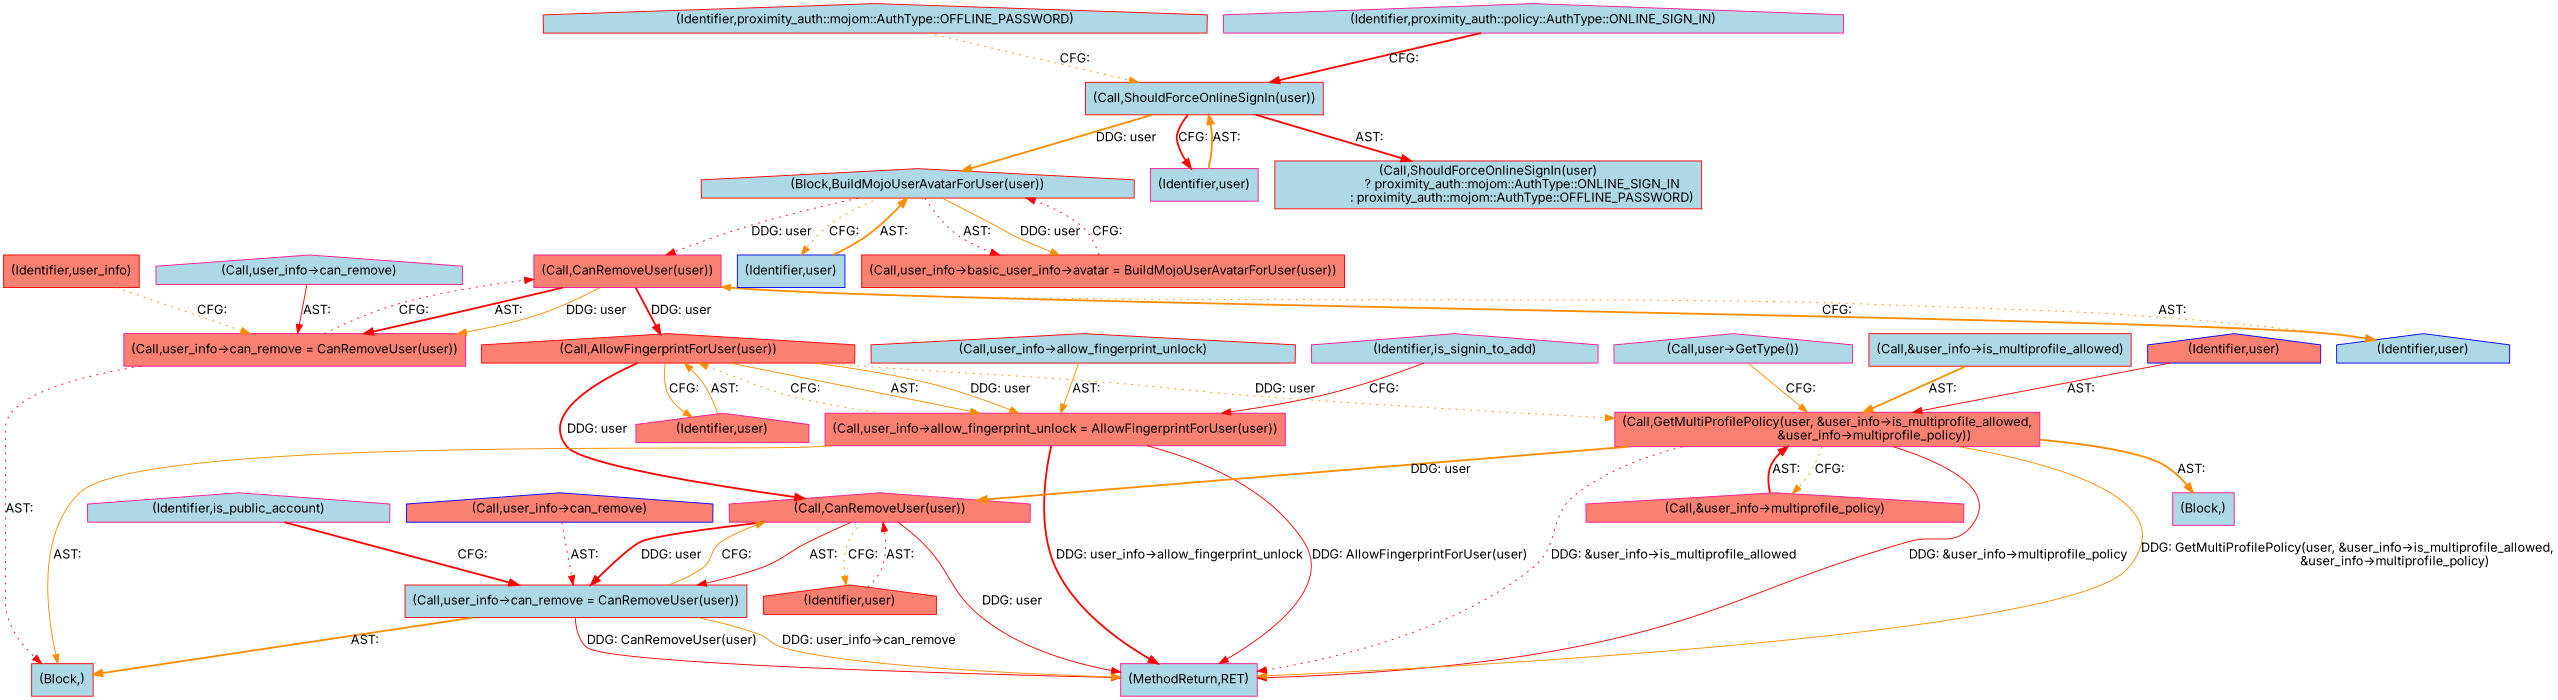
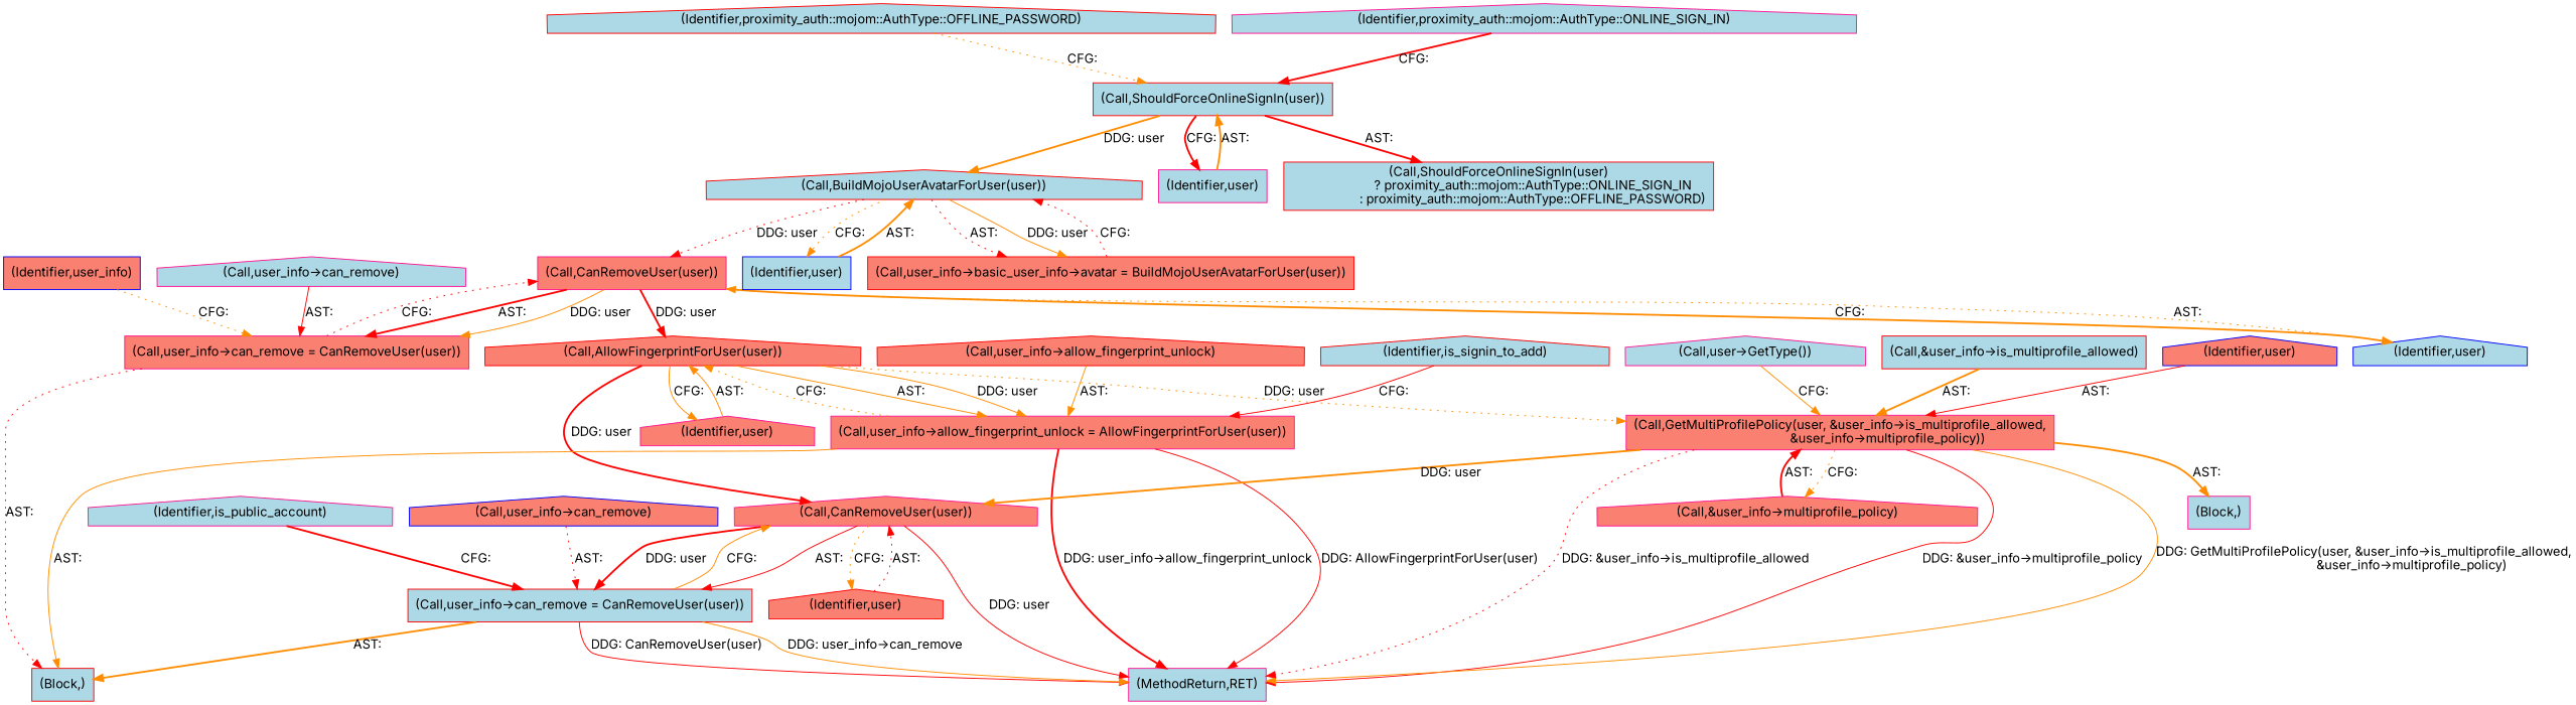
  digraph {
    fontname=Inter
    node [color=deeppink fillcolor=lightblue fontname=Inter shape=house style=filled]
    edge [color=darkorange fontname=Inter style=solid]
    n1 [fillcolor=salmon label="(Call,CanRemoveUser(user))" shape=box]
    n2 [fillcolor=salmon label="(Call,user_info->can_remove = CanRemoveUser(user))" shape=box]
    n3 [color=red fillcolor=salmon label="(Call,AllowFingerprintForUser(user))"]
    n4 [color=blue label="(Identifier,user)"]
    n5 [color=red label="(Block,)" shape=box]
    n6 [fillcolor=salmon label="(Call,user_info->allow_fingerprint_unlock = AllowFingerprintForUser(user))" shape=box]
    n7 [fillcolor=salmon label="(Call,GetMultiProfilePolicy(user, &user_info->is_multiprofile_allowed,\n                            &user_info->multiprofile_policy))" shape=box]
    n8 [fillcolor=salmon label="(Call,CanRemoveUser(user))"]
    n9 [fillcolor=salmon label="(Identifier,user)"]
-   n10 [color=red label="(Block,BuildMojoUserAvatarForUser(user))"]
+   n10 [color=red label="(Call,BuildMojoUserAvatarForUser(user))"]
    n11 [color=blue label="(Identifier,user)" shape=box]
    n12 [color=red fillcolor=salmon label="(Call,user_info->basic_user_info->avatar = BuildMojoUserAvatarForUser(user))" shape=box]
    n13 [color=red label="(Call,ShouldForceOnlineSignIn(user))" shape=box]
    n14 [label="(Identifier,user)" shape=box]
    n15 [color=red label="(Call,ShouldForceOnlineSignIn(user)\n                    ? proximity_auth::mojom::AuthType::ONLINE_SIGN_IN\n                    : proximity_auth::mojom::AuthType::OFFLINE_PASSWORD)" shape=box]
    n16 [label="(MethodReturn,RET)" shape=box]
    n17 [label="(Block,)" shape=box]
    n18 [fillcolor=salmon label="(Call,&user_info->multiprofile_policy)"]
    n19 [color=red label="(Call,user_info->can_remove = CanRemoveUser(user))" shape=box]
    n20 [color=red fillcolor=salmon label="(Identifier,user)"]
-   n21 [color=red fillcolor=salmon label="(Identifier,user_info)" shape=box]
+   n21 [color=blue fillcolor=salmon label="(Identifier,user_info)" shape=box]
    n22 [label="(Identifier,is_public_account)"]
-   n23 [color=red label="(Call,user_info->allow_fingerprint_unlock)"]
+   n23 [color=red fillcolor=salmon label="(Call,user_info->allow_fingerprint_unlock)"]
    n24 [label="(Call,user->GetType())"]
    n25 [label="(Call,user_info->can_remove)"]
    n26 [color=red label="(Identifier,proximity_auth::mojom::AuthType::OFFLINE_PASSWORD)"]
    n27 [color=red label="(Call,&user_info->is_multiprofile_allowed)" shape=box]
-   n28 [label="(Identifier,is_signin_to_add)"]
+   n28 [color=red label="(Identifier,is_signin_to_add)"]
    n29 [color=blue fillcolor=salmon label="(Call,user_info->can_remove)"]
    n30 [color=blue fillcolor=salmon label="(Identifier,user)"]
-   n31 [label="(Identifier,proximity_auth::policy::AuthType::ONLINE_SIGN_IN)"]
+   n31 [label="(Identifier,proximity_auth::mojom::AuthType::ONLINE_SIGN_IN)"]
    n1 -> n2 [color=red label="AST: " style=bold]
    n1 -> n2 [label="DDG: user"]
    n1 -> n3 [color=red label="DDG: user" style=bold]
    n1 -> n4 [label="CFG: " style=bold]
    n2 -> n1 [color=red label="CFG: " style=dotted]
    n2 -> n5 [color=red label="AST: " style=dotted]
    n3 -> n6 [label="AST: "]
    n3 -> n6 [label="DDG: user"]
    n3 -> n7 [label="DDG: user" style=dotted]
    n3 -> n8 [color=red label="DDG: user" style=bold]
    n3 -> n9 [label="CFG: "]
    n4 -> n1 [label="AST: " style=dotted]
    n6 -> n3 [label="CFG: " style=dotted]
    n6 -> n5 [label="AST: "]
    n6 -> n16 [color=red label="DDG: user_info->allow_fingerprint_unlock" style=bold]
    n6 -> n16 [color=red label="DDG: AllowFingerprintForUser(user)"]
    n7 -> n8 [label="DDG: user" style=bold]
    n7 -> n16 [color=red label="DDG: &user_info->multiprofile_policy"]
    n7 -> n16 [label="DDG: GetMultiProfilePolicy(user, &user_info->is_multiprofile_allowed,\n                            &user_info->multiprofile_policy)"]
    n7 -> n16 [color=red label="DDG: &user_info->is_multiprofile_allowed" style=dotted]
    n7 -> n17 [label="AST: " style=bold]
    n7 -> n18 [label="CFG: " style=dotted]
    n8 -> n16 [color=red label="DDG: user"]
    n8 -> n19 [color=red label="AST: "]
    n8 -> n19 [color=red label="DDG: user" style=bold]
    n8 -> n20 [label="CFG: " style=dotted]
    n9 -> n3 [label="AST: "]
    n10 -> n1 [color=red label="DDG: user" style=dotted]
    n10 -> n11 [label="CFG: " style=dotted]
    n10 -> n12 [color=red label="AST: " style=dotted]
    n10 -> n12 [label="DDG: user"]
    n11 -> n10 [label="AST: " style=bold]
    n12 -> n10 [color=red label="CFG: " style=dotted]
    n13 -> n10 [label="DDG: user" style=bold]
    n13 -> n14 [color=red label="CFG: " style=bold]
    n13 -> n15 [color=red label="AST: " style=bold]
    n14 -> n13 [label="AST: " style=bold]
    n18 -> n7 [color=red label="AST: " style=bold]
    n19 -> n5 [label="AST: " style=bold]
    n19 -> n8 [label="CFG: "]
    n19 -> n16 [color=red label="DDG: CanRemoveUser(user)"]
    n19 -> n16 [label="DDG: user_info->can_remove"]
    n20 -> n8 [color=red label="AST: " style=dotted]
    n21 -> n2 [label="CFG: " style=dotted]
    n22 -> n19 [color=red label="CFG: " style=bold]
    n23 -> n6 [label="AST: "]
    n24 -> n7 [label="CFG: "]
    n25 -> n2 [color=red label="AST: "]
    n26 -> n13 [label="CFG: " style=dotted]
    n27 -> n7 [label="AST: " style=bold]
    n28 -> n6 [color=red label="CFG: "]
    n29 -> n19 [color=red label="AST: " style=dotted]
    n30 -> n7 [color=red label="AST: "]
    n31 -> n13 [color=red label="CFG: " style=bold]
  }
